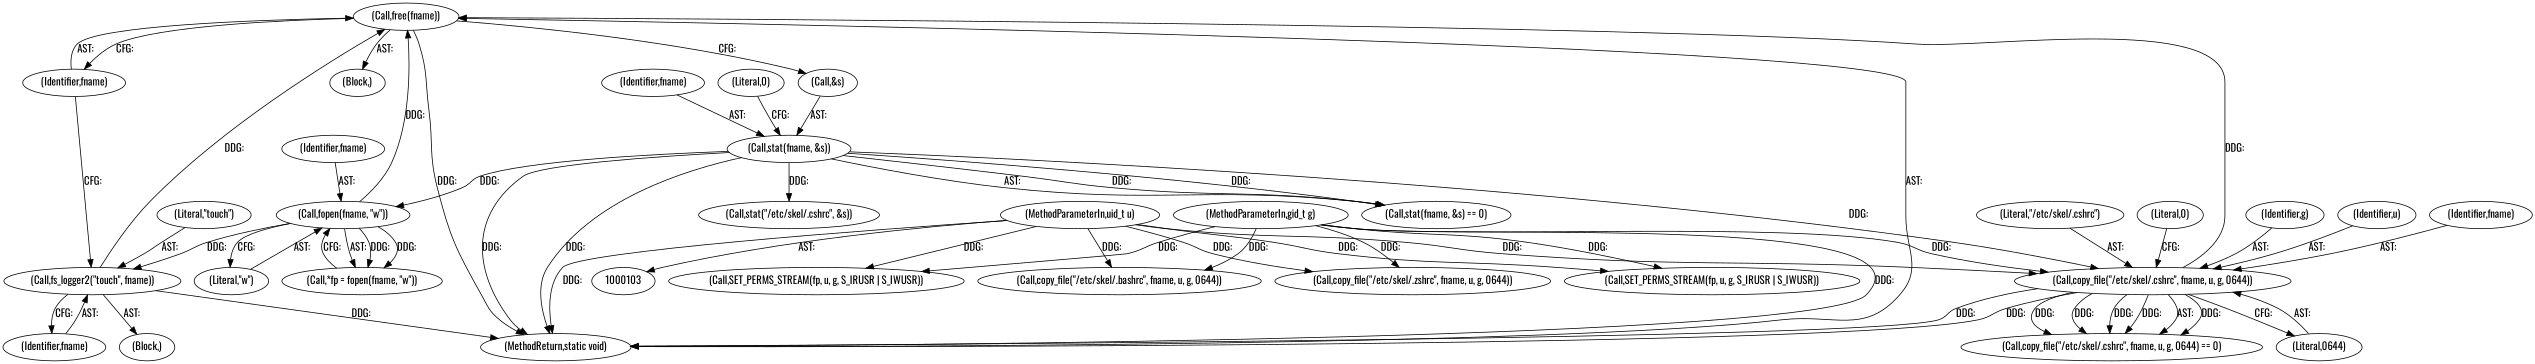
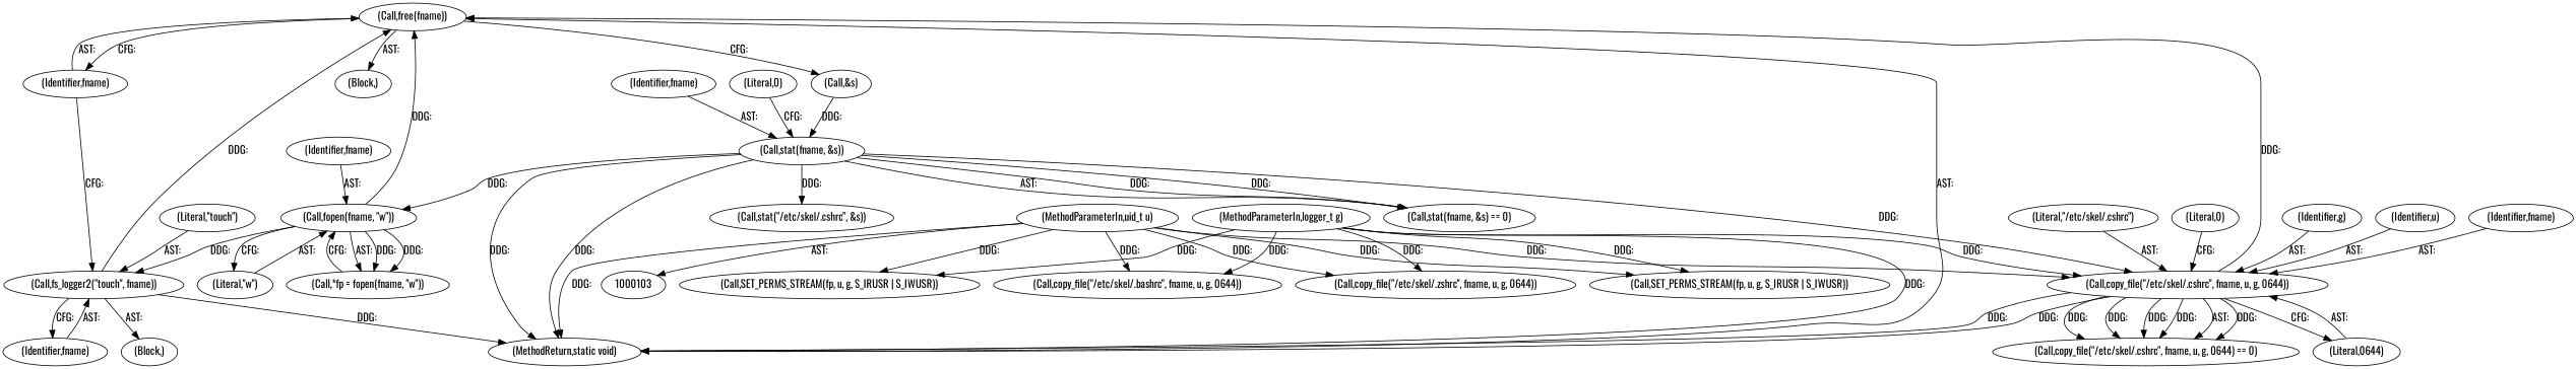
  digraph {
    fontname=Oswald
    node [fontname=Oswald]
    edge [fontname=Oswald]
    n1 [label="(Call,free(fname))"]
    n2 [label="(Identifier,fname)"]
    n3 [label="(MethodReturn,static void)"]
    n4 [label="(Block,)"]
    n5 [label="(Call,&s)"]
    n6 [label="(Call,fs_logger2(\"touch\", fname))"]
    n7 [label="(Identifier,fname)"]
    n8 [label="(Block,)"]
    n9 [label="(Call,fopen(fname, \"w\"))"]
    n10 [label="(Call,*fp = fopen(fname, \"w\"))"]
    n11 [label="(Literal,\"w\")"]
    n12 [label="(Call,stat(fname, &s))"]
    n13 [label="(Call,copy_file(\"/etc/skel/.cshrc\", fname, u, g, 0644))"]
    n14 [label="(Call,stat(fname, &s) == 0)"]
    n15 [label="(Call,stat(\"/etc/skel/.cshrc\", &s))"]
    n16 [label="(Call,copy_file(\"/etc/skel/.cshrc\", fname, u, g, 0644) == 0)"]
    n17 [label="(Literal,0644)"]
    n18 [label="(MethodParameterIn,uid_t u)"]
    n19 [label="(Call,SET_PERMS_STREAM(fp, u, g, S_IRUSR | S_IWUSR))"]
    n20 [label="(Call,copy_file(\"/etc/skel/.zshrc\", fname, u, g, 0644))"]
    n21 [label="(Call,SET_PERMS_STREAM(fp, u, g, S_IRUSR | S_IWUSR))"]
    n22 [label="(Call,copy_file(\"/etc/skel/.bashrc\", fname, u, g, 0644))"]
    1000103
-   n24 [label="(MethodParameterIn,gid_t g)"]
+   n24 [label="(MethodParameterIn,logger_t g)"]
    n25 [label="(Literal,\"touch\")"]
    n26 [label="(Identifier,g)"]
    n27 [label="(Identifier,u)"]
    n28 [label="(Identifier,fname)"]
    n29 [label="(Identifier,fname)"]
    n30 [label="(Identifier,fname)"]
    n31 [label="(Literal,\"/etc/skel/.cshrc\")"]
    n32 [label="(Literal,0)"]
    n33 [label="(Literal,0)"]
    n1 -> n2 [label="CFG: "]
-   n1 -> n3 [label="DDG: "]
    n1 -> n4 [label="AST: "]
    n1 -> n5 [label="CFG: "]
    n2 -> n1 [label="AST: "]
    n2 -> n6 [label="CFG: "]
    n3 -> n1 [label="AST: "]
-   n5 -> n12 [label="AST: "]
+   n5 -> n12 [label="DDG: "]
    n6 -> n1 [label="DDG: "]
    n6 -> n3 [label="DDG: "]
    n6 -> n7 [label="CFG: "]
    n6 -> n8 [label="AST: "]
    n7 -> n6 [label="AST: "]
    n9 -> n1 [label="DDG: "]
    n9 -> n6 [label="DDG: "]
    n9 -> n10 [label="AST: "]
    n9 -> n10 [label="DDG: "]
    n9 -> n10 [label="DDG: "]
    n9 -> n11 [label="CFG: "]
    n10 -> n9 [label="CFG: "]
    n11 -> n9 [label="AST: "]
    n12 -> n3 [label="DDG: "]
    n12 -> n3 [label="DDG: "]
    n12 -> n9 [label="DDG: "]
    n12 -> n13 [label="DDG: "]
    n12 -> n14 [label="AST: "]
    n12 -> n14 [label="DDG: "]
    n12 -> n14 [label="DDG: "]
    n12 -> n15 [label="DDG: "]
    n13 -> n1 [label="DDG: "]
    n13 -> n3 [label="DDG: "]
    n13 -> n3 [label="DDG: "]
    n13 -> n16 [label="AST: "]
    n13 -> n16 [label="DDG: "]
    n13 -> n16 [label="DDG: "]
    n13 -> n16 [label="DDG: "]
    n13 -> n16 [label="DDG: "]
    n13 -> n16 [label="DDG: "]
    n13 -> n17 [label="CFG: "]
    n17 -> n13 [label="AST: "]
    n18 -> n3 [label="DDG: "]
    n18 -> n13 [label="DDG: "]
    n18 -> n19 [label="DDG: "]
    n18 -> n20 [label="DDG: "]
    n18 -> n21 [label="DDG: "]
    n18 -> n22 [label="DDG: "]
    n18 -> 1000103 [label="AST: "]
    n24 -> n3 [label="DDG: "]
    n24 -> n13 [label="DDG: "]
    n24 -> n19 [label="DDG: "]
    n24 -> n20 [label="DDG: "]
    n24 -> n21 [label="DDG: "]
    n24 -> n22 [label="DDG: "]
    n25 -> n6 [label="AST: "]
    n26 -> n13 [label="AST: "]
    n27 -> n13 [label="AST: "]
    n28 -> n13 [label="AST: "]
    n29 -> n12 [label="AST: "]
    n30 -> n9 [label="AST: "]
    n31 -> n13 [label="AST: "]
    n32 -> n13 [label="CFG: "]
    n33 -> n12 [label="CFG: "]
  }
